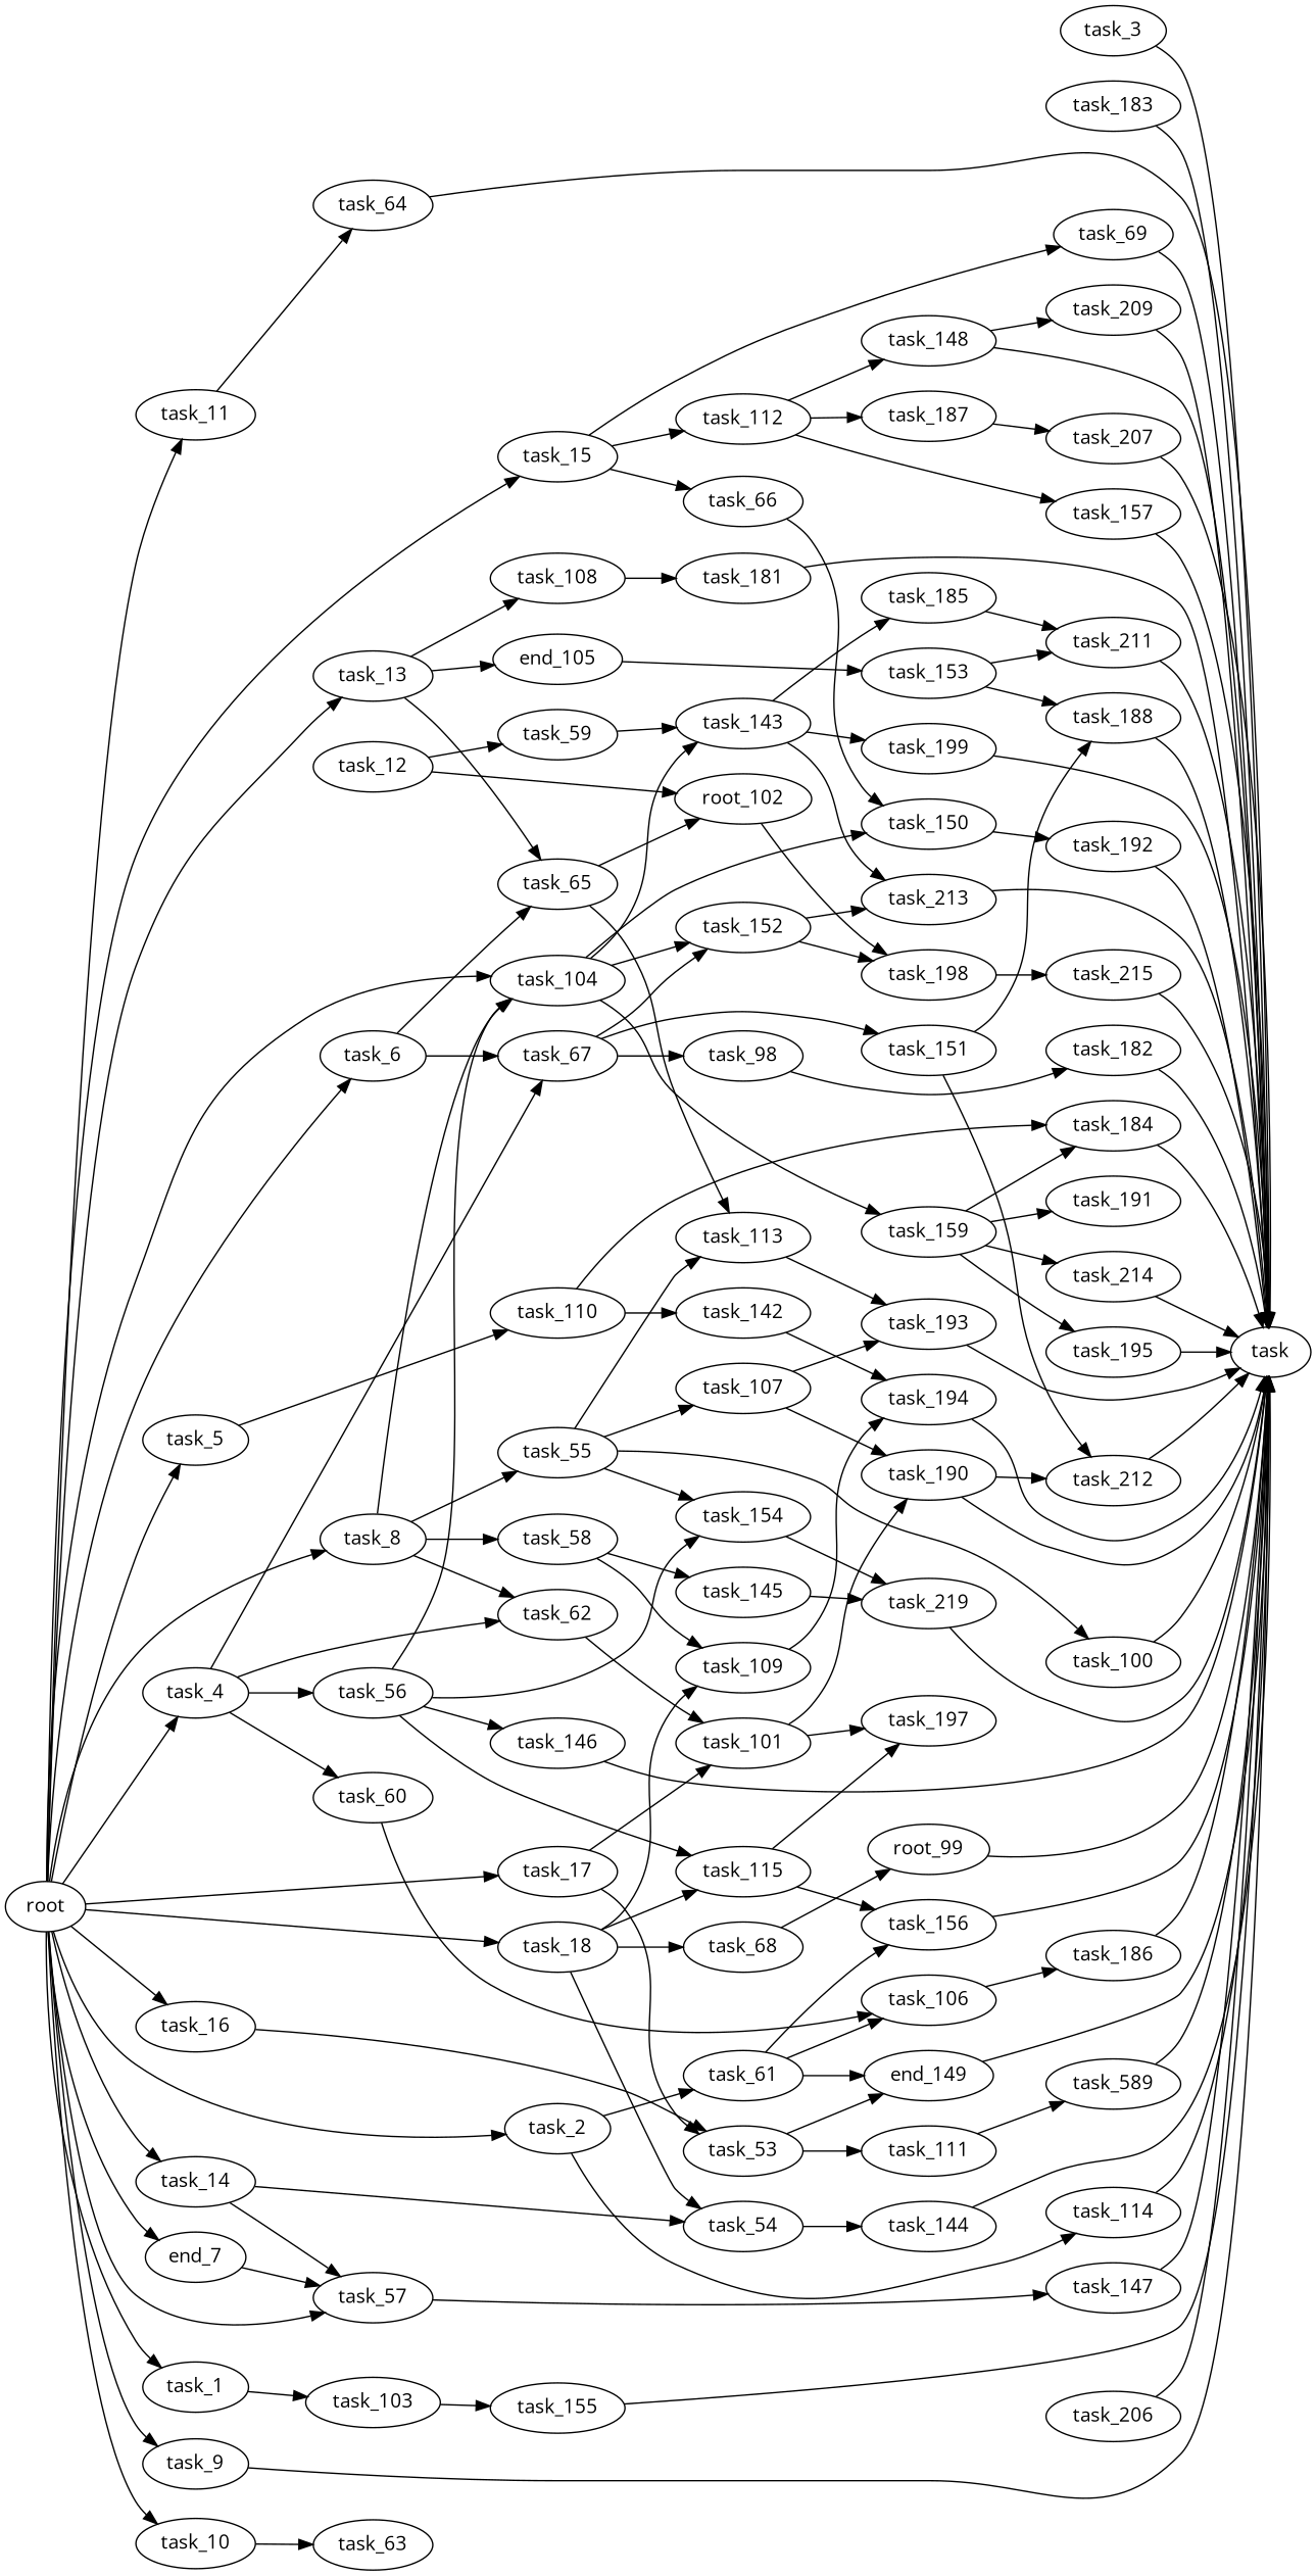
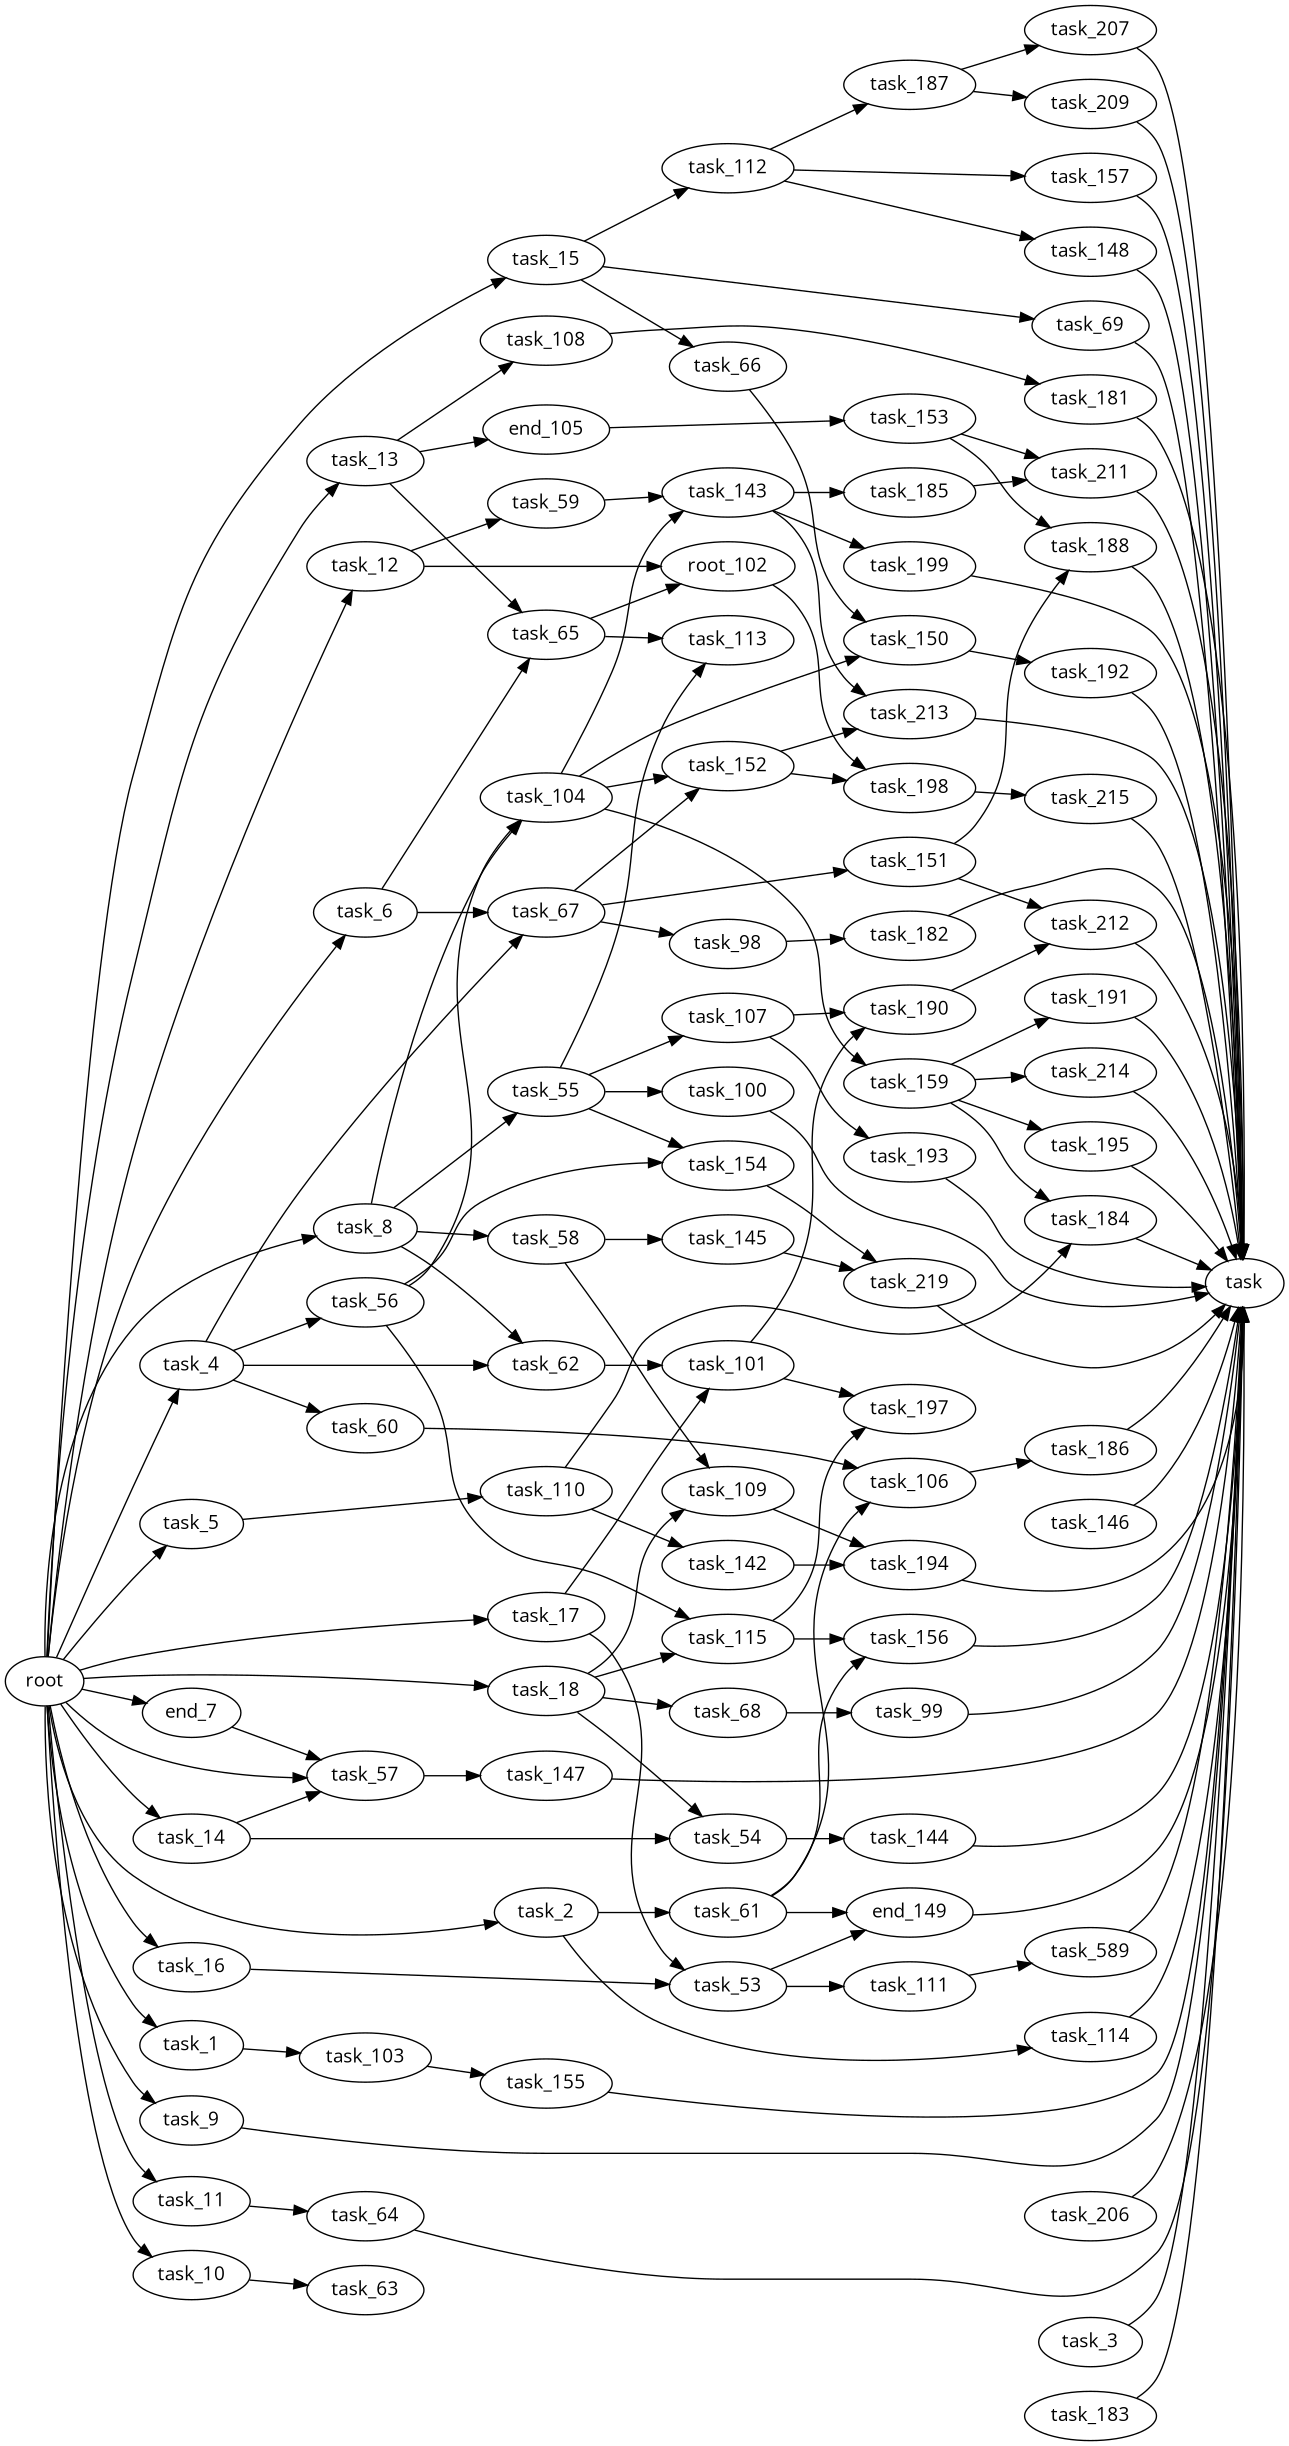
  digraph {
    fontname="Open Sans"
    rankdir=LR
    node [fontname="Open Sans"]
    edge [fontname="Open Sans"]
    n1 [label=end_105]
    task_153
    task_188
    task_211
    task_15
    task_112
    task_69
    task_66
    task_157
    task_187
    task_148
    n12 [label=task]
    task_150
    task_55
    task_154
    task_100
    task_113
    task_107
    n19 [label=task_219]
    task_193
    task_190
    n22 [label=root_102]
    task_198
    task_215
    task_145
    task_184
    task_143
    task_185
    task_213
    task_199
    task_207
    task_191
    n33 [label=end_7]
    task_57
    task_147
    task_104
    task_159
    task_152
    task_192
    task_214
    task_195
    task_106
    task_186
    task_155
    task_98
    task_182
    task_9
    task_56
    task_115
    task_146
    task_156
    task_197
    task_181
    task_209
    task_59
    task_142
    task_194
    task_64
    task_65
    task_18
    task_68
    task_54
    task_109
-   task_99 [label=root_99]
+   task_99
    task_144
    task_212
    task_58
    task_61
    n69 [label=end_149]
    task_11
    task_1
    task_103
    task_53
    task_111
    n75 [label=task_589]
    task_62
    task_101
    task_4
    task_60
    task_67
    task_151
    task_206
    task_10
    task_63
    task_114
    task_8
    task_14
    task_12
    task_13
    task_108
    task_3
    task_183
    task_6
    task_2
    task_17
    root
    task_16
    task_5
    task_110
    n1 -> task_153
    task_153 -> task_188
    task_153 -> task_211
    task_188 -> n12
    task_211 -> n12
    task_15 -> task_112
    task_15 -> task_69
    task_15 -> task_66
    task_112 -> task_157
    task_112 -> task_187
    task_112 -> task_148
    task_69 -> n12
    task_66 -> task_150
    task_157 -> n12
    task_187 -> task_207
-   task_148 -> task_209
+   task_187 -> task_209
    task_148 -> n12
    task_150 -> task_192
    task_55 -> task_154
    task_55 -> task_100
    task_55 -> task_113
    task_55 -> task_107
    task_154 -> n19
    task_100 -> n12
-   task_113 -> task_193
    task_107 -> task_193
    task_107 -> task_190
    n19 -> n12
    task_193 -> n12
    task_190 -> task_212
    n22 -> task_198
    task_198 -> task_215
    task_215 -> n12
    task_145 -> n19
    task_184 -> n12
    task_143 -> task_185
    task_143 -> task_213
    task_143 -> task_199
    task_185 -> task_211
    task_213 -> n12
    task_199 -> n12
    task_207 -> n12
-   task_190 -> n12
+   task_191 -> n12
    n33 -> task_57
    task_57 -> task_147
    task_147 -> n12
    task_104 -> task_150
    task_104 -> task_143
    task_104 -> task_159
    task_104 -> task_152
    task_159 -> task_184
    task_159 -> task_191
    task_159 -> task_214
    task_159 -> task_195
    task_152 -> task_198
    task_152 -> task_213
    task_192 -> n12
    task_214 -> n12
    task_195 -> n12
    task_106 -> task_186
    task_186 -> n12
    task_155 -> n12
    task_98 -> task_182
    task_182 -> n12
    task_9 -> n12
    task_56 -> task_154
    task_56 -> task_104
    task_56 -> task_115
-   task_56 -> task_146
    task_115 -> task_156
    task_115 -> task_197
    task_146 -> n12
    task_156 -> n12
    task_181 -> n12
    task_209 -> n12
    task_59 -> task_143
    task_142 -> task_194
    task_194 -> n12
    task_64 -> n12
    task_65 -> task_113
    task_65 -> n22
    task_18 -> task_115
    task_18 -> task_68
    task_18 -> task_54
    task_18 -> task_109
    task_68 -> task_99
    task_54 -> task_144
    task_109 -> task_194
    task_99 -> n12
    task_144 -> n12
    task_212 -> n12
    task_58 -> task_145
    task_58 -> task_109
    task_61 -> task_106
    task_61 -> task_156
    task_61 -> n69
    n69 -> n12
    task_11 -> task_64
    task_1 -> task_103
    task_103 -> task_155
    task_53 -> n69
    task_53 -> task_111
    task_111 -> n75
    n75 -> n12
    task_62 -> task_101
    task_101 -> task_190
    task_101 -> task_197
    task_4 -> task_56
    task_4 -> task_62
    task_4 -> task_60
    task_4 -> task_67
    task_60 -> task_106
    task_67 -> task_152
    task_67 -> task_98
    task_67 -> task_151
    task_151 -> task_188
    task_151 -> task_212
    task_206 -> n12
    task_10 -> task_63
    task_114 -> n12
    task_8 -> task_55
    task_8 -> task_104
    task_8 -> task_58
    task_8 -> task_62
    task_14 -> task_57
    task_14 -> task_54
    task_12 -> n22
    task_12 -> task_59
    task_13 -> n1
    task_13 -> task_65
    task_13 -> task_108
    task_108 -> task_181
    task_3 -> n12
    task_183 -> n12
    task_6 -> task_65
    task_6 -> task_67
    task_2 -> task_61
    task_2 -> task_114
    task_17 -> task_53
    task_17 -> task_101
    root -> task_15
    root -> n33
    root -> task_57
    root -> task_9
    root -> task_18
    root -> task_11
    root -> task_1
    root -> task_4
    root -> task_10
    root -> task_8
    root -> task_14
-   root -> task_104
+   root -> task_12
    root -> task_13
    root -> task_6
    root -> task_2
    root -> task_17
    root -> task_16
    root -> task_5
    task_16 -> task_53
    task_5 -> task_110
    task_110 -> task_184
    task_110 -> task_142
  }
